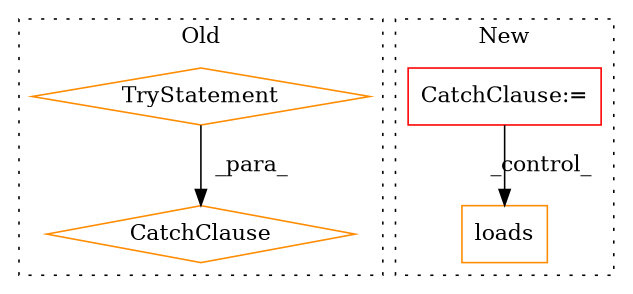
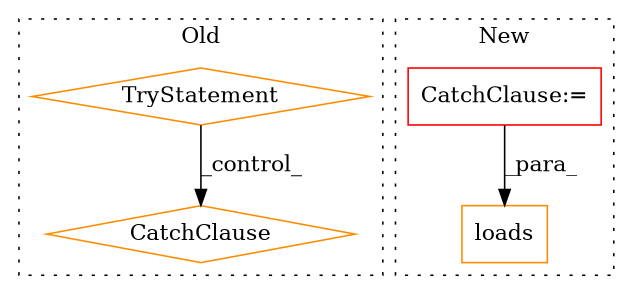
  digraph {
    node [color=darkorange shape=diamond]
    n1 [a=12 l="11,2" label=CatchClause s="5626,5657"]
    n2 [a=54 l=4 label=TryStatement s=5569]
    n3 [a=32 l="6,1" label=loads s="5519,5537" shape=box]
    n4 [a=7 color=red l=1 label="CatchClause:=" s=5432 shape=box]
    subgraph cluster_1 {
      label=Old
      style=dotted
      n1
      n2
    }
    subgraph cluster_2 {
      label=New
      style=dotted
      n3
      n4
    }
-   n2 -> n1 [label=_para_]
-   n4 -> n3 [label=_control_]
+   n2 -> n1 [label=_control_]
+   n4 -> n3 [label=_para_]
  }
